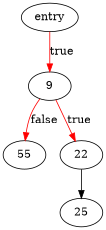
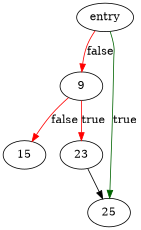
  digraph {
    edge [color=red]
    n1 [label=entry]
    9
    n3 [label=25]
-   15 [label=55]
-   23 [label=22]
-   n1 -> 9 [label=true]
+   15
+   23
+   n1 -> 9 [label=false]
+   n1 -> n3 [color=darkgreen label=true]
    9 -> 15 [label=false]
    9 -> 23 [label=true]
    23 -> n3 [color=""]
  }
